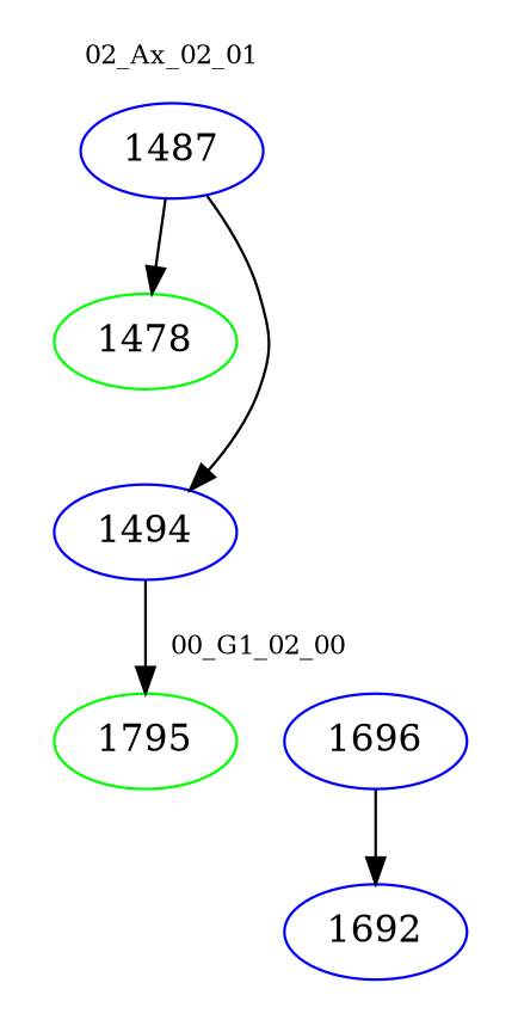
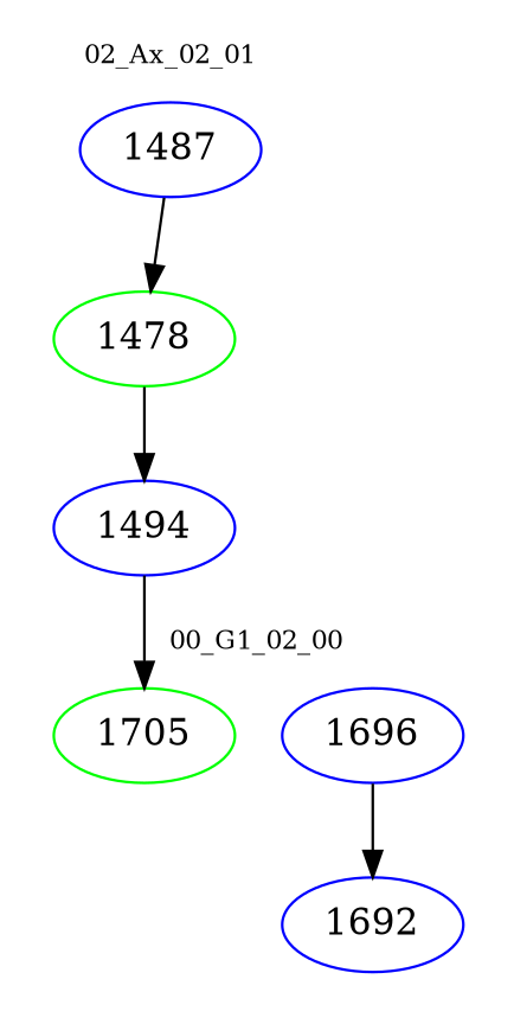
  digraph {
    node [color=blue]
    edge [color=black]
    n1 [label=1487]
    n2 [color=green label=1478]
    n3 [label=1494]
    n4 [label=1696]
    n5 [label=1692]
-   n6 [color=green label=1795]
+   n6 [color=green label=1705]
    subgraph cluster_1 {
      color=white
      fontsize=10
      label="02_Ax_02_01"
      n1
      n2
      n3
    }
    subgraph cluster_2 {
      color=white
      fontsize=10
      label="00_G1_02_00"
      n4
      n5
      n6
    }
    n1 -> n2
-   n1 -> n3
+   n2 -> n3
    n3 -> n6
    n4 -> n5
  }
